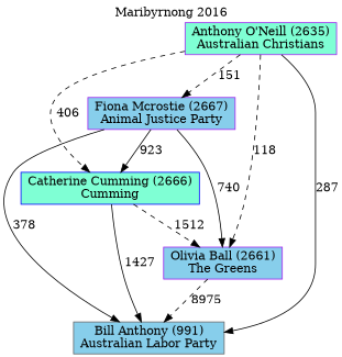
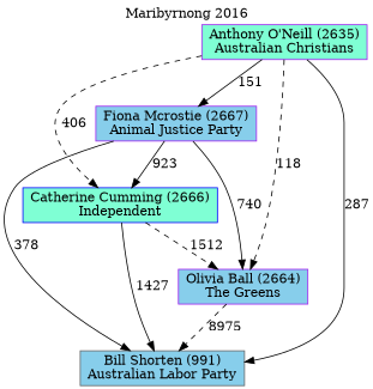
  digraph {
    label="Maribyrnong 2016"
    labelloc=t
    mclimit=10
    node [color=purple fillcolor=skyblue shape=box style=filled]
    edge [style=solid]
    n1 [label="Fiona Mcrostie (2667)\nAnimal Justice Party"]
-   n2 [color=gray40 label="Bill Anthony (991)\nAustralian Labor Party"]
-   n3 [label="Olivia Ball (2661)\nThe Greens"]
-   n4 [color=blue fillcolor=aquamarine label="Catherine Cumming (2666)\nCumming"]
+   n2 [color=gray40 label="Bill Shorten (991)\nAustralian Labor Party"]
+   n3 [label="Olivia Ball (2664)\nThe Greens"]
+   n4 [color=blue fillcolor=aquamarine label="Catherine Cumming (2666)\nIndependent"]
    n5 [fillcolor=aquamarine label="Anthony O'Neill (2635)\nAustralian Christians"]
    n1 -> n2 [label=378]
    n1 -> n3 [label=740]
    n1 -> n4 [label=923]
    n3 -> n2 [label=8975 style=dashed]
    n4 -> n2 [label=1427]
    n4 -> n3 [label=1512 style=dashed]
-   n5 -> n1 [label=151 style=dashed]
+   n5 -> n1 [label=151]
    n5 -> n2 [label=287]
    n5 -> n3 [label=118 style=dashed]
    n5 -> n4 [label=406 style=dashed]
  }
